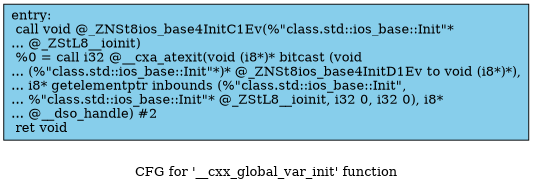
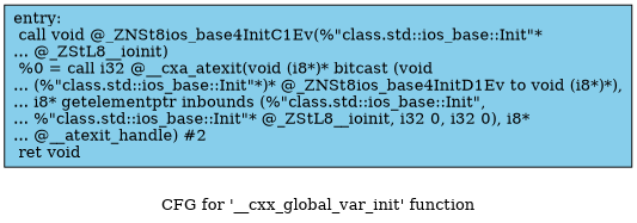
  digraph {
    label="CFG for '__cxx_global_var_init' function"
-   n1 [label="{entry:\l  call void @_ZNSt8ios_base4InitC1Ev(%\"class.std::ios_base::Init\"*\l... @_ZStL8__ioinit)\l  %0 = call i32 @__cxa_atexit(void (i8*)* bitcast (void\l... (%\"class.std::ios_base::Init\"*)* @_ZNSt8ios_base4InitD1Ev to void (i8*)*),\l... i8* getelementptr inbounds (%\"class.std::ios_base::Init\",\l... %\"class.std::ios_base::Init\"* @_ZStL8__ioinit, i32 0, i32 0), i8*\l... @__dso_handle) #2\l  ret void\l}" shape=record style=filled fillcolor=skyblue]
+   n1 [label="{entry:\l  call void @_ZNSt8ios_base4InitC1Ev(%\"class.std::ios_base::Init\"*\l... @_ZStL8__ioinit)\l  %0 = call i32 @__cxa_atexit(void (i8*)* bitcast (void\l... (%\"class.std::ios_base::Init\"*)* @_ZNSt8ios_base4InitD1Ev to void (i8*)*),\l... i8* getelementptr inbounds (%\"class.std::ios_base::Init\",\l... %\"class.std::ios_base::Init\"* @_ZStL8__ioinit, i32 0, i32 0), i8*\l... @__atexit_handle) #2\l  ret void\l}" shape=record style=filled fillcolor=skyblue]
  }
